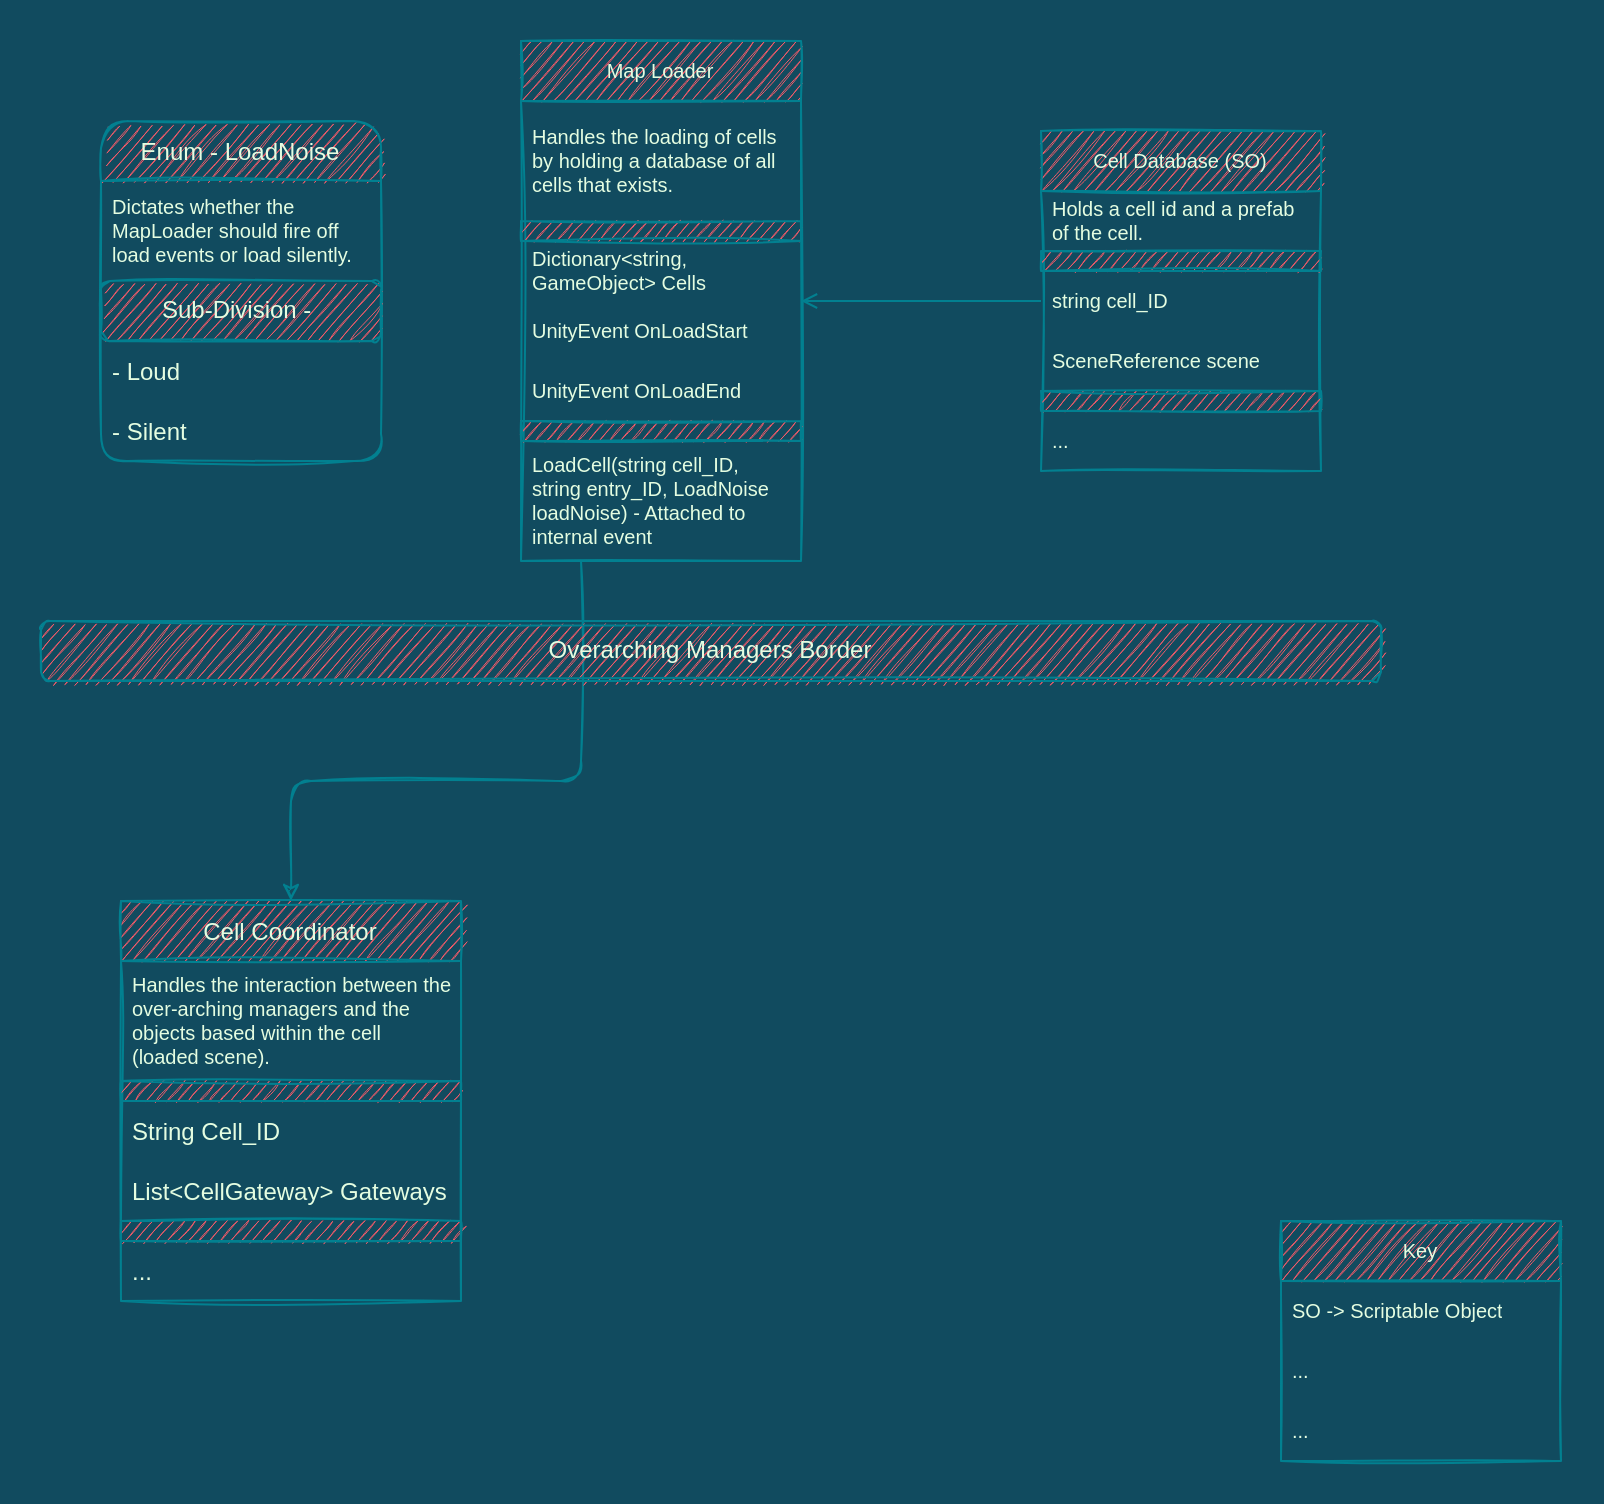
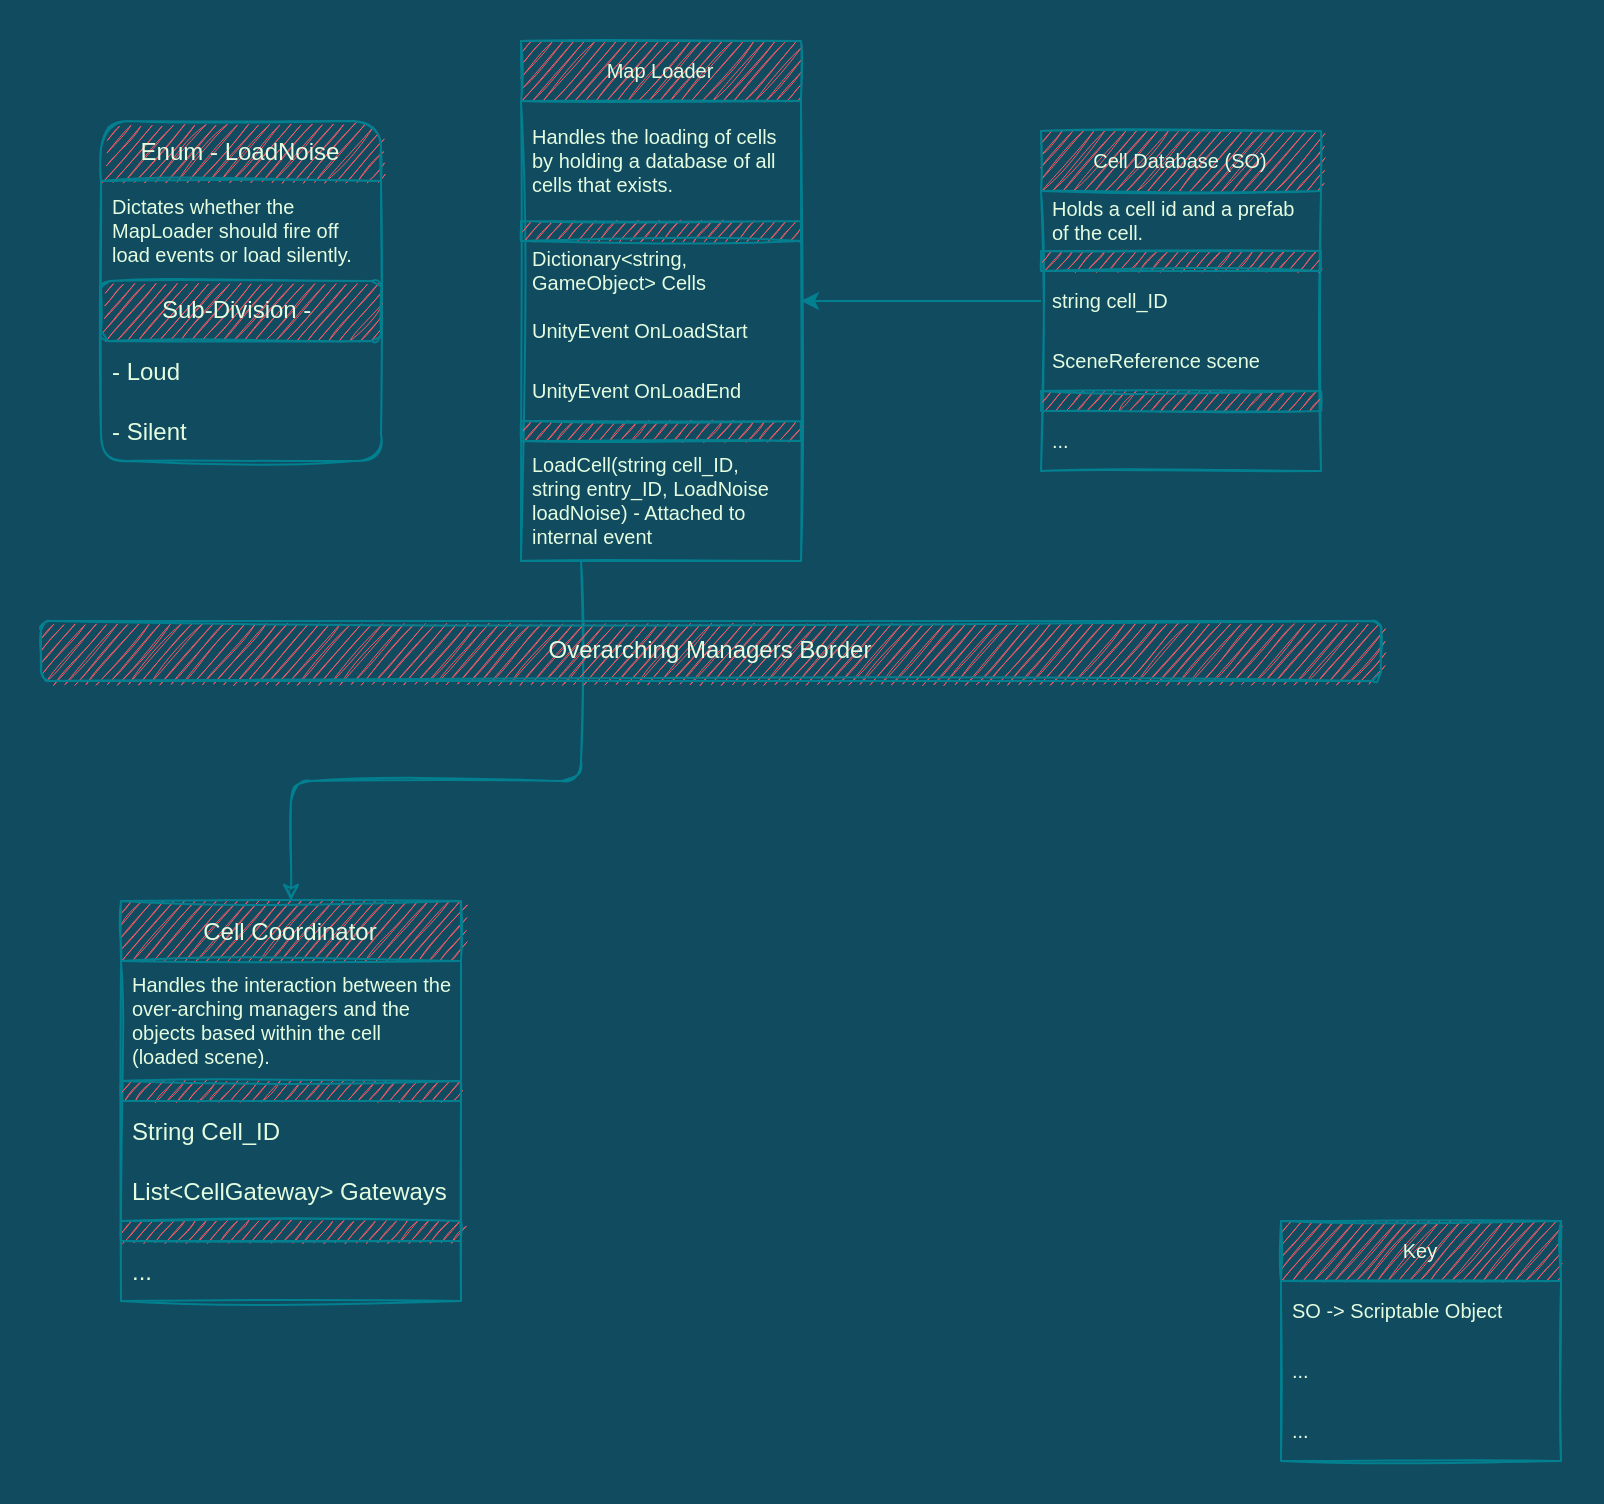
  <mxCell id="0" />
  <mxCell id="1" parent="0" />
  <mxCell id="2" value="Cell Coordinator" style="swimlane;fontStyle=0;childLayout=stackLayout;horizontal=1;startSize=30;horizontalStack=0;resizeParent=1;resizeParentMax=0;resizeLast=0;collapsible=1;marginBottom=0;sketch=1;fontColor=#E4FDE1;strokeColor=#028090;fillColor=#F45B69;rounded=0;" parent="1" vertex="1"><mxGeometry x="60" y="450" width="170" height="200" as="geometry" /></mxCell>
  <mxCell id="3" value="Handles the interaction between the over-arching managers and the objects based within the cell (loaded scene)." style="text;strokeColor=none;fillColor=none;align=left;verticalAlign=middle;spacingLeft=4;spacingRight=4;overflow=hidden;points=[[0,0.5],[1,0.5]];portConstraint=eastwest;rotatable=0;sketch=1;fontColor=#E4FDE1;rounded=0;fontSize=10;whiteSpace=wrap;" parent="2" vertex="1"><mxGeometry y="30" width="170" height="60" as="geometry" /></mxCell>
  <mxCell id="4" value="" style="rounded=0;whiteSpace=wrap;html=1;sketch=1;fontColor=#E4FDE1;strokeColor=#028090;fillColor=#F45B69;" parent="2" vertex="1"><mxGeometry y="90" width="170" height="10" as="geometry" /></mxCell>
  <mxCell id="5" value="String Cell_ID" style="text;strokeColor=none;fillColor=none;align=left;verticalAlign=middle;spacingLeft=4;spacingRight=4;overflow=hidden;points=[[0,0.5],[1,0.5]];portConstraint=eastwest;rotatable=0;sketch=1;fontColor=#E4FDE1;rounded=0;" parent="2" vertex="1"><mxGeometry y="100" width="170" height="30" as="geometry" /></mxCell>
  <mxCell id="6" value="List&lt;CellGateway&gt; Gateways" style="text;strokeColor=none;fillColor=none;align=left;verticalAlign=middle;spacingLeft=4;spacingRight=4;overflow=hidden;points=[[0,0.5],[1,0.5]];portConstraint=eastwest;rotatable=0;sketch=1;fontColor=#E4FDE1;rounded=0;" parent="2" vertex="1"><mxGeometry y="130" width="170" height="30" as="geometry" /></mxCell>
  <mxCell id="7" value="" style="rounded=0;whiteSpace=wrap;html=1;sketch=1;fontColor=#E4FDE1;strokeColor=#028090;fillColor=#F45B69;" parent="2" vertex="1"><mxGeometry y="160" width="170" height="10" as="geometry" /></mxCell>
  <mxCell id="8" value="..." style="text;strokeColor=none;fillColor=none;align=left;verticalAlign=middle;spacingLeft=4;spacingRight=4;overflow=hidden;points=[[0,0.5],[1,0.5]];portConstraint=eastwest;rotatable=0;sketch=1;fontColor=#E4FDE1;rounded=0;" parent="2" vertex="1"><mxGeometry y="170" width="170" height="30" as="geometry" /></mxCell>
  <mxCell id="9" style="edgeStyle=orthogonalEdgeStyle;curved=0;rounded=1;sketch=1;orthogonalLoop=1;jettySize=auto;html=1;fontColor=#E4FDE1;strokeColor=#028090;fillColor=#F45B69;" parent="1" source="10" target="2" edge="1"><mxGeometry relative="1" as="geometry"><Array as="points"><mxPoint x="290" y="390" /><mxPoint x="145" y="390" /></Array></mxGeometry></mxCell>
  <mxCell id="10" value="Map Loader" style="swimlane;fontStyle=0;childLayout=stackLayout;horizontal=1;startSize=30;horizontalStack=0;resizeParent=1;resizeParentMax=0;resizeLast=0;collapsible=1;marginBottom=0;sketch=1;fontColor=#E4FDE1;strokeColor=#028090;fillColor=#F45B69;rounded=0;fontSize=10;" parent="1" vertex="1"><mxGeometry x="260" y="20" width="140" height="260" as="geometry" /></mxCell>
  <mxCell id="11" value="Handles the loading of cells by holding a database of all cells that exists." style="text;strokeColor=none;fillColor=none;align=left;verticalAlign=middle;spacingLeft=4;spacingRight=4;overflow=hidden;points=[[0,0.5],[1,0.5]];portConstraint=eastwest;rotatable=0;sketch=1;fontColor=#E4FDE1;rounded=0;fontSize=10;whiteSpace=wrap;" parent="10" vertex="1"><mxGeometry y="30" width="140" height="60" as="geometry" /></mxCell>
  <mxCell id="12" value="" style="rounded=0;whiteSpace=wrap;html=1;sketch=1;fontColor=#E4FDE1;strokeColor=#028090;fillColor=#F45B69;fontSize=10;" parent="10" vertex="1"><mxGeometry y="90" width="140" height="10" as="geometry" /></mxCell>
  <mxCell id="13" value="Dictionary&lt;string, GameObject&gt; Cells" style="text;strokeColor=none;fillColor=none;align=left;verticalAlign=middle;spacingLeft=4;spacingRight=4;overflow=hidden;points=[[0,0.5],[1,0.5]];portConstraint=eastwest;rotatable=0;sketch=1;fontColor=#E4FDE1;rounded=0;fontSize=10;whiteSpace=wrap;" parent="10" vertex="1"><mxGeometry y="100" width="140" height="30" as="geometry" /></mxCell>
  <mxCell id="14" value="UnityEvent OnLoadStart" style="text;strokeColor=none;fillColor=none;align=left;verticalAlign=middle;spacingLeft=4;spacingRight=4;overflow=hidden;points=[[0,0.5],[1,0.5]];portConstraint=eastwest;rotatable=0;sketch=1;fontColor=#E4FDE1;rounded=0;fontSize=10;whiteSpace=wrap;" parent="10" vertex="1"><mxGeometry y="130" width="140" height="30" as="geometry" /></mxCell>
  <mxCell id="15" value="UnityEvent OnLoadEnd" style="text;strokeColor=none;fillColor=none;align=left;verticalAlign=middle;spacingLeft=4;spacingRight=4;overflow=hidden;points=[[0,0.5],[1,0.5]];portConstraint=eastwest;rotatable=0;sketch=1;fontColor=#E4FDE1;rounded=0;fontSize=10;whiteSpace=wrap;" parent="10" vertex="1"><mxGeometry y="160" width="140" height="30" as="geometry" /></mxCell>
  <mxCell id="16" value="" style="rounded=0;whiteSpace=wrap;html=1;sketch=1;fontColor=#E4FDE1;strokeColor=#028090;fillColor=#F45B69;fontSize=10;" parent="10" vertex="1"><mxGeometry y="190" width="140" height="10" as="geometry" /></mxCell>
  <mxCell id="17" value="LoadCell(string cell_ID, string entry_ID, LoadNoise loadNoise) - Attached to internal event" style="text;strokeColor=none;fillColor=none;align=left;verticalAlign=middle;spacingLeft=4;spacingRight=4;overflow=hidden;points=[[0,0.5],[1,0.5]];portConstraint=eastwest;rotatable=0;sketch=1;fontColor=#E4FDE1;rounded=0;fontSize=10;whiteSpace=wrap;" parent="10" vertex="1"><mxGeometry y="200" width="140" height="60" as="geometry" /></mxCell>
  <mxCell id="18" value="Enum - LoadNoise" style="swimlane;fontStyle=0;childLayout=stackLayout;horizontal=1;startSize=30;horizontalStack=0;resizeParent=1;resizeParentMax=0;resizeLast=0;collapsible=1;marginBottom=0;rounded=1;sketch=1;fontSize=12;fontColor=#E4FDE1;strokeColor=#028090;fillColor=#F45B69;" parent="1" vertex="1"><mxGeometry x="50" y="60" width="140" height="170" as="geometry" /></mxCell>
  <mxCell id="19" value="Dictates whether the MapLoader should fire off load events or load silently." style="text;strokeColor=none;fillColor=none;align=left;verticalAlign=middle;spacingLeft=4;spacingRight=4;overflow=hidden;points=[[0,0.5],[1,0.5]];portConstraint=eastwest;rotatable=0;rounded=1;sketch=1;fontSize=10;fontColor=#E4FDE1;whiteSpace=wrap;" parent="18" vertex="1"><mxGeometry y="30" width="140" height="50" as="geometry" /></mxCell>
  <mxCell id="20" value="Sub-Division -&amp;nbsp;" style="whiteSpace=wrap;html=1;rounded=1;sketch=1;fontSize=12;fontColor=#E4FDE1;strokeColor=#028090;fillColor=#F45B69;" parent="18" vertex="1"><mxGeometry y="80" width="140" height="30" as="geometry" /></mxCell>
  <mxCell id="21" value="- Loud" style="text;strokeColor=none;fillColor=none;align=left;verticalAlign=middle;spacingLeft=4;spacingRight=4;overflow=hidden;points=[[0,0.5],[1,0.5]];portConstraint=eastwest;rotatable=0;rounded=1;sketch=1;fontSize=12;fontColor=#E4FDE1;" parent="18" vertex="1"><mxGeometry y="110" width="140" height="30" as="geometry" /></mxCell>
  <mxCell id="22" value="- Silent" style="text;strokeColor=none;fillColor=none;align=left;verticalAlign=middle;spacingLeft=4;spacingRight=4;overflow=hidden;points=[[0,0.5],[1,0.5]];portConstraint=eastwest;rotatable=0;rounded=1;sketch=1;fontSize=12;fontColor=#E4FDE1;" parent="18" vertex="1"><mxGeometry y="140" width="140" height="30" as="geometry" /></mxCell>
- <mxCell id="23" style="edgeStyle=orthogonalEdgeStyle;curved=0;rounded=1;sketch=0;orthogonalLoop=1;jettySize=auto;html=1;fontColor=#E4FDE1;strokeColor=#028090;fillColor=#F45B69;endArrow=open;" parent="1" source="24" target="10" edge="1"><mxGeometry relative="1" as="geometry" /></mxCell>
+ <mxCell id="23" style="edgeStyle=orthogonalEdgeStyle;curved=0;rounded=1;sketch=0;orthogonalLoop=1;jettySize=auto;html=1;fontColor=#E4FDE1;strokeColor=#028090;fillColor=#F45B69;" parent="1" source="24" target="10" edge="1"><mxGeometry relative="1" as="geometry" /></mxCell>
  <mxCell id="24" value="Cell Database (SO)" style="swimlane;fontStyle=0;childLayout=stackLayout;horizontal=1;startSize=30;horizontalStack=0;resizeParent=1;resizeParentMax=0;resizeLast=0;collapsible=1;marginBottom=0;sketch=1;fontColor=#E4FDE1;strokeColor=#028090;fillColor=#F45B69;rounded=0;fontSize=10;" parent="1" vertex="1"><mxGeometry x="520" y="65" width="140" height="170" as="geometry" /></mxCell>
  <mxCell id="25" value="Holds a cell id and a prefab of the cell." style="text;strokeColor=none;fillColor=none;align=left;verticalAlign=middle;spacingLeft=4;spacingRight=4;overflow=hidden;points=[[0,0.5],[1,0.5]];portConstraint=eastwest;rotatable=0;sketch=1;fontColor=#E4FDE1;rounded=0;fontSize=10;whiteSpace=wrap;" parent="24" vertex="1"><mxGeometry y="30" width="140" height="30" as="geometry" /></mxCell>
  <mxCell id="26" value="" style="rounded=0;whiteSpace=wrap;html=1;sketch=1;fontColor=#E4FDE1;strokeColor=#028090;fillColor=#F45B69;fontSize=10;" parent="24" vertex="1"><mxGeometry y="60" width="140" height="10" as="geometry" /></mxCell>
  <mxCell id="27" value="string cell_ID" style="text;strokeColor=none;fillColor=none;align=left;verticalAlign=middle;spacingLeft=4;spacingRight=4;overflow=hidden;points=[[0,0.5],[1,0.5]];portConstraint=eastwest;rotatable=0;sketch=1;fontColor=#E4FDE1;rounded=0;fontSize=10;whiteSpace=wrap;" parent="24" vertex="1"><mxGeometry y="70" width="140" height="30" as="geometry" /></mxCell>
  <mxCell id="28" value="SceneReference scene" style="text;strokeColor=none;fillColor=none;align=left;verticalAlign=middle;spacingLeft=4;spacingRight=4;overflow=hidden;points=[[0,0.5],[1,0.5]];portConstraint=eastwest;rotatable=0;sketch=1;fontColor=#E4FDE1;rounded=0;fontSize=10;whiteSpace=wrap;" parent="24" vertex="1"><mxGeometry y="100" width="140" height="30" as="geometry" /></mxCell>
  <mxCell id="29" value="" style="rounded=0;whiteSpace=wrap;html=1;sketch=1;fontColor=#E4FDE1;strokeColor=#028090;fillColor=#F45B69;fontSize=10;" parent="24" vertex="1"><mxGeometry y="130" width="140" height="10" as="geometry" /></mxCell>
  <mxCell id="30" value="..." style="text;strokeColor=none;fillColor=none;align=left;verticalAlign=middle;spacingLeft=4;spacingRight=4;overflow=hidden;points=[[0,0.5],[1,0.5]];portConstraint=eastwest;rotatable=0;sketch=1;fontColor=#E4FDE1;rounded=0;fontSize=10;whiteSpace=wrap;" parent="24" vertex="1"><mxGeometry y="140" width="140" height="30" as="geometry" /></mxCell>
  <mxCell id="31" value="Overarching Managers Border" style="rounded=1;whiteSpace=wrap;html=1;sketch=1;fontColor=#E4FDE1;strokeColor=#028090;fillColor=#F45B69;" parent="1" vertex="1"><mxGeometry x="20" y="310" width="670" height="30" as="geometry" /></mxCell>
  <mxCell id="32" value="Key" style="swimlane;fontStyle=0;childLayout=stackLayout;horizontal=1;startSize=30;horizontalStack=0;resizeParent=1;resizeParentMax=0;resizeLast=0;collapsible=1;marginBottom=0;sketch=1;fontColor=#E4FDE1;strokeColor=#028090;fillColor=#F45B69;rounded=0;fontSize=10;" parent="1" vertex="1"><mxGeometry x="640" y="610" width="140" height="120" as="geometry" /></mxCell>
  <mxCell id="33" value="SO -&gt; Scriptable Object" style="text;strokeColor=none;fillColor=none;align=left;verticalAlign=middle;spacingLeft=4;spacingRight=4;overflow=hidden;points=[[0,0.5],[1,0.5]];portConstraint=eastwest;rotatable=0;sketch=1;fontColor=#E4FDE1;rounded=0;fontSize=10;whiteSpace=wrap;" parent="32" vertex="1"><mxGeometry y="30" width="140" height="30" as="geometry" /></mxCell>
  <mxCell id="34" value="..." style="text;strokeColor=none;fillColor=none;align=left;verticalAlign=middle;spacingLeft=4;spacingRight=4;overflow=hidden;points=[[0,0.5],[1,0.5]];portConstraint=eastwest;rotatable=0;sketch=1;fontColor=#E4FDE1;rounded=0;fontSize=10;whiteSpace=wrap;" parent="32" vertex="1"><mxGeometry y="60" width="140" height="30" as="geometry" /></mxCell>
  <mxCell id="35" value="..." style="text;strokeColor=none;fillColor=none;align=left;verticalAlign=middle;spacingLeft=4;spacingRight=4;overflow=hidden;points=[[0,0.5],[1,0.5]];portConstraint=eastwest;rotatable=0;sketch=1;fontColor=#E4FDE1;rounded=0;fontSize=10;whiteSpace=wrap;" parent="32" vertex="1"><mxGeometry y="90" width="140" height="30" as="geometry" /></mxCell>
